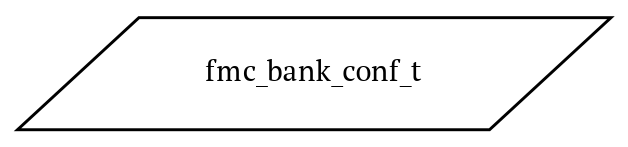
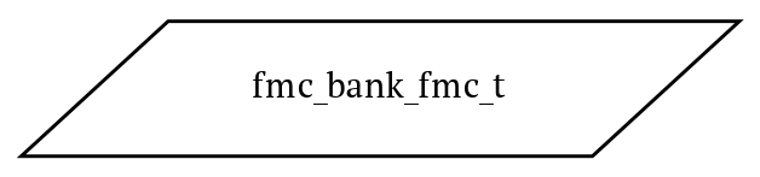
  digraph {
    rankdir=LR
    fontname="PT Serif"
-   n1 [color=black fillcolor=white fontname="PT Serif" fontsize=10 height=0.2 label=fmc_bank_conf_t shape=parallelogram style=filled width=0.4]
+   n1 [color=black fillcolor=white fontname="PT Serif" fontsize=10 height=0.2 label=fmc_bank_fmc_t shape=parallelogram style=filled width=0.4]
  }
